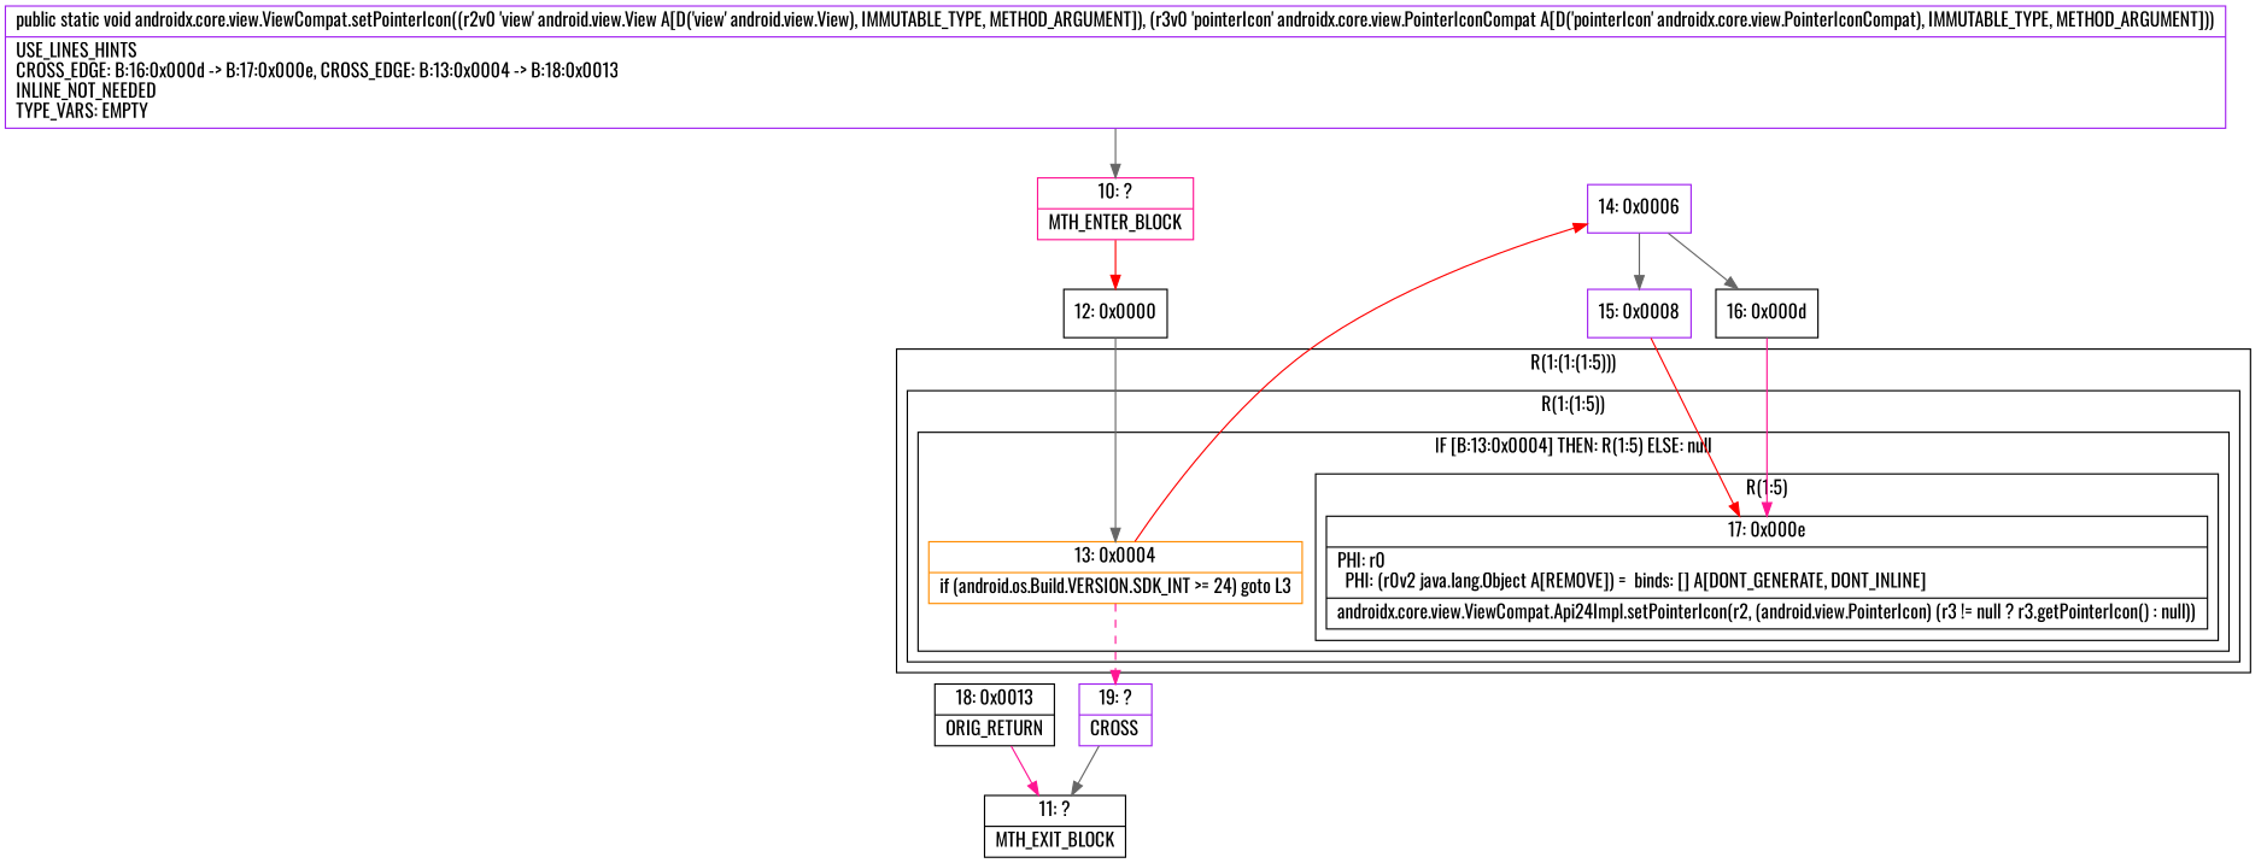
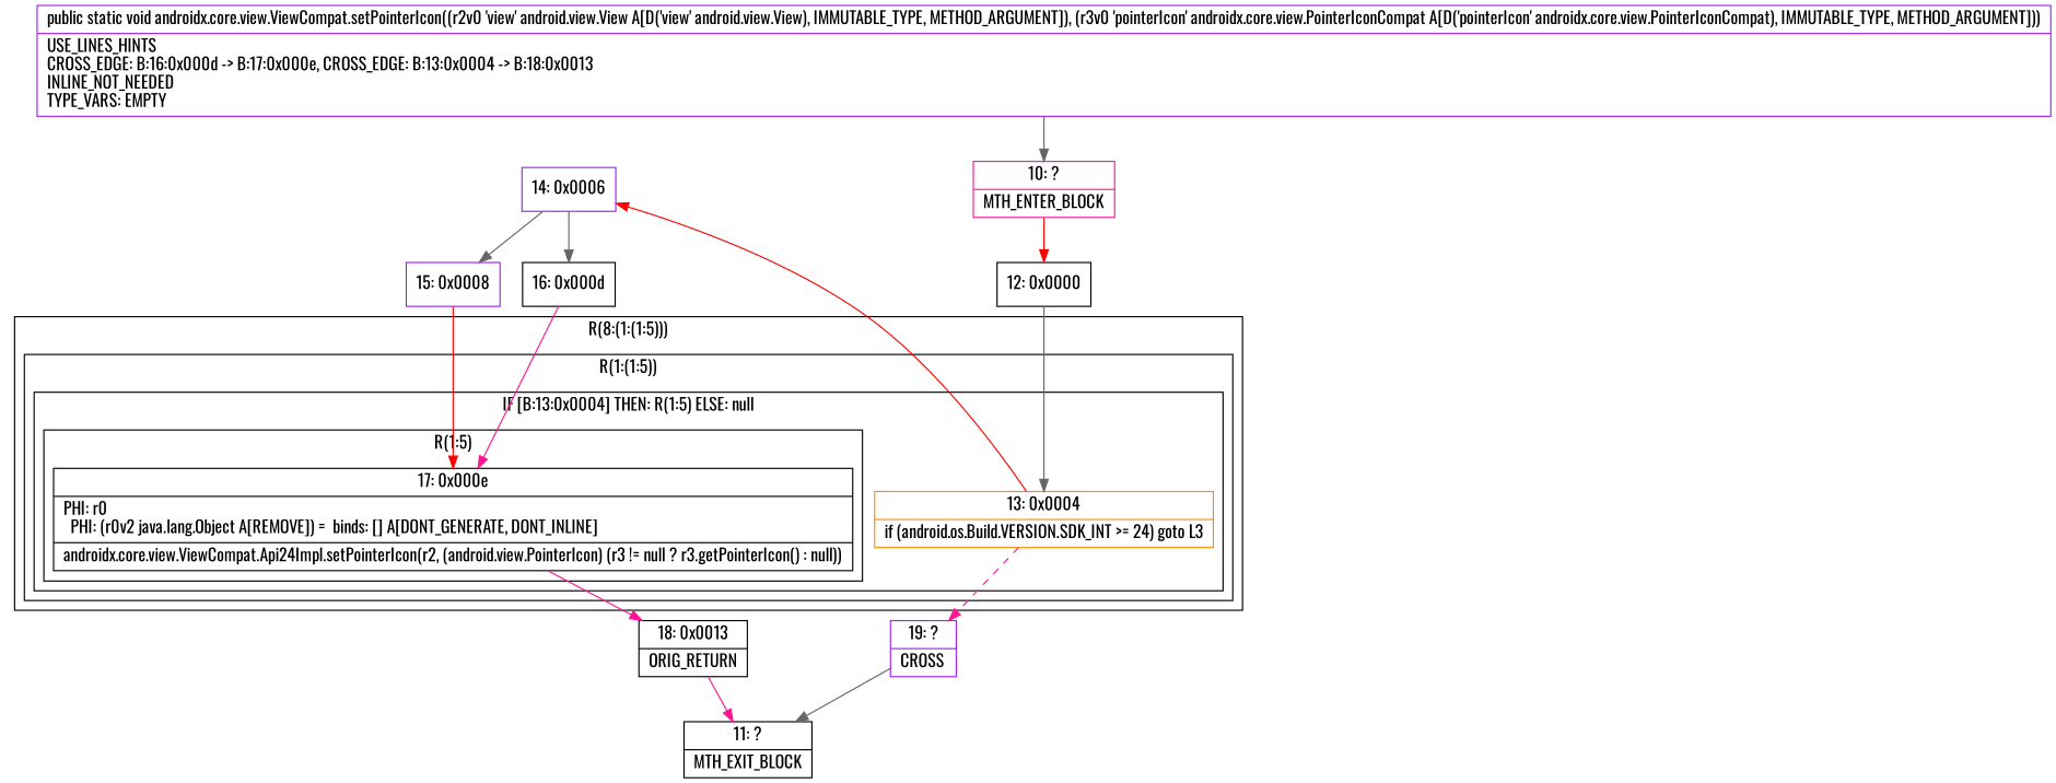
  digraph {
    fontname=Oswald
    node [color=black fontname=Oswald shape=record]
    edge [color=gray40 fontname=Oswald]
    n1 [label="{17\:\ 0x000e|PHI: r0 \l  PHI: (r0v2 java.lang.Object A[REMOVE]) =  binds: [] A[DONT_GENERATE, DONT_INLINE]\l|androidx.core.view.ViewCompat.Api24Impl.setPointerIcon(r2, (android.view.PointerIcon) (r3 != null ? r3.getPointerIcon() : null))\l}"]
    n2 [color=darkorange label="{13\:\ 0x0004|if (android.os.Build.VERSION.SDK_INT \>= 24) goto L3\l}"]
    n3 [label="{18\:\ 0x0013|ORIG_RETURN\l}"]
    n4 [color=purple label="{14\:\ 0x0006}"]
    n5 [color=purple label="{19\:\ ?|CROSS\l}"]
    n6 [color=purple label="{15\:\ 0x0008}"]
    n7 [label="{16\:\ 0x000d}"]
    n8 [label="{11\:\ ?|MTH_EXIT_BLOCK\l}"]
    n9 [color=deeppink label="{10\:\ ?|MTH_ENTER_BLOCK\l}"]
    n10 [label="{12\:\ 0x0000}"]
    n11 [color=purple label="{public static void androidx.core.view.ViewCompat.setPointerIcon((r2v0 'view' android.view.View A[D('view' android.view.View), IMMUTABLE_TYPE, METHOD_ARGUMENT]), (r3v0 'pointerIcon' androidx.core.view.PointerIconCompat A[D('pointerIcon' androidx.core.view.PointerIconCompat), IMMUTABLE_TYPE, METHOD_ARGUMENT]))  | USE_LINES_HINTS\lCROSS_EDGE: B:16:0x000d \-\> B:17:0x000e, CROSS_EDGE: B:13:0x0004 \-\> B:18:0x0013\lINLINE_NOT_NEEDED\lTYPE_VARS: EMPTY\l}"]
    subgraph cluster_1 {
-     label="R(1:(1:(1:5)))"
+     label="R(8:(1:(1:5)))"
      subgraph cluster_2 {
        label="R(1:(1:5))"
        subgraph cluster_3 {
          label="IF [B:13:0x0004] THEN: R(1:5) ELSE: null"
          n2
          subgraph cluster_4 {
            label="R(1:5)"
            n1
          }
        }
      }
    }
+   n1 -> n3 [color=deeppink]
    n2 -> n4 [color=red]
    n2 -> n5 [color=deeppink style=dashed]
    n3 -> n8 [color=deeppink]
    n4 -> n6
    n4 -> n7
    n5 -> n8
    n6 -> n1 [color=red]
    n7 -> n1 [color=deeppink]
    n9 -> n10 [color=red]
    n10 -> n2
    n11 -> n9
  }
